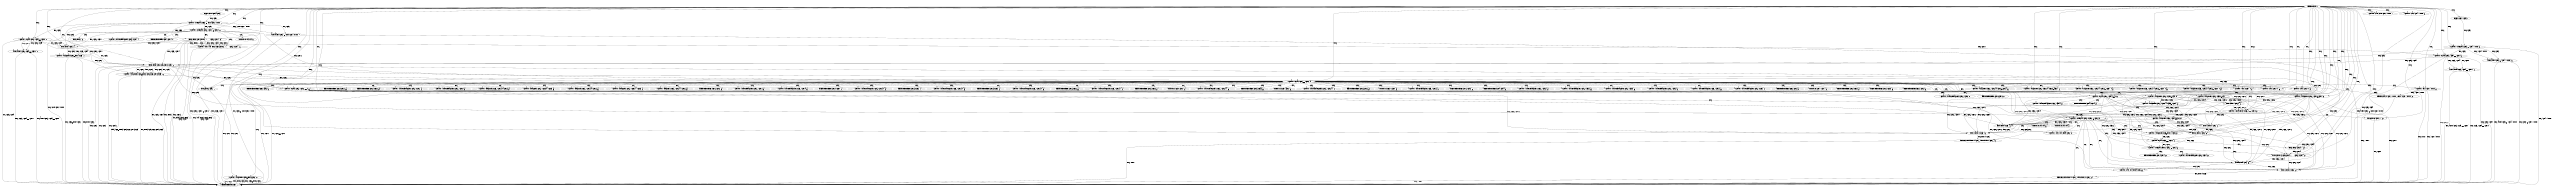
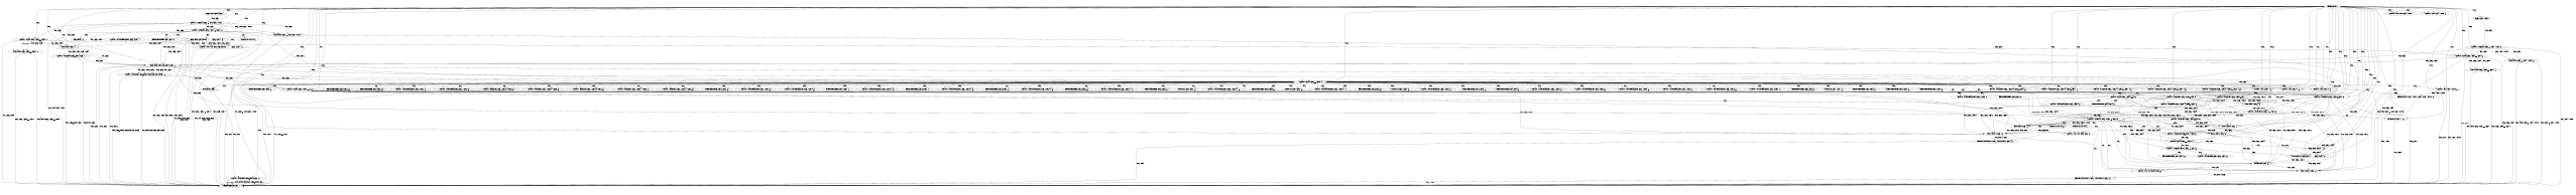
  digraph {
    n1 [label=<(METHOD,FUN1)<SUB>1</SUB>>]
    n2 [label=<(PARAM,const VAR2 *VAR3)<SUB>1</SUB>>]
    n3 [label=<(PARAM,VAR4 *VAR5)<SUB>1</SUB>>]
    n4 [label=<(&lt;operator&gt;.assignment,VAR6-&gt;VAR16=VAR17)<SUB>25</SUB>>]
    n5 [label=<(&lt;operator&gt;.assignment,VAR6-&gt;VAR20=8)<SUB>30</SUB>>]
    n6 [label=<(&lt;operator&gt;.assignment,VAR6-&gt;VAR22[0].VAR23=VAR24)<SUB>34</SUB>>]
    n7 [label=<(&lt;operator&gt;.assignment,VAR6-&gt;VAR22[0].VAR25=VAR24)<SUB>35</SUB>>]
    n8 [label=<(&lt;operator&gt;.assignment,VAR6-&gt;VAR22[0].VAR26=VAR24)<SUB>36</SUB>>]
    n9 [label=<(&lt;operator&gt;.assignment,VAR6-&gt;VAR22[1].VAR23=(VAR27) 0)<SUB>37</SUB>>]
    n10 [label=<(&lt;operator&gt;.assignment,VAR6-&gt;VAR22[1].VAR25=(VAR27) 0)<SUB>38</SUB>>]
    n11 [label=<(&lt;operator&gt;.assignment,VAR6-&gt;VAR22[1].VAR26=(VAR27) 0)<SUB>39</SUB>>]
    n12 [label=<(&lt;operator&gt;.notEquals,VAR3-&gt;VAR11 != VAR12)<SUB>12</SUB>>]
    n13 [label=<(&lt;operator&gt;.equals,VAR8 == VAR12)<SUB>19</SUB>>]
    n14 [label=<(&lt;operator&gt;.equals,VAR6-&gt;VAR18 == 0)<SUB>26</SUB>>]
    n15 [label=<(&lt;operator&gt;.equals,VAR6-&gt;VAR19 == 0)<SUB>28</SUB>>]
    n16 [label=<(&lt;operator&gt;.equals,FUN7(VAR6,2) == VAR12)<SUB>31</SUB>>]
    n17 [label=<(&lt;operator&gt;.notEquals,VAR3-&gt;VAR28 != VAR12)<SUB>40</SUB>>]
    n18 [label=<(&lt;operator&gt;.equals,VAR8 == VAR12)<SUB>58</SUB>>]
    n19 [label=<(&lt;operator&gt;.notEquals,FUN12(VAR6) != VAR12)<SUB>60</SUB>>]
    n20 [label=<(FUN10,FUN10(VAR6))<SUB>64</SUB>>]
    n21 [label=<(&lt;operator&gt;.notEquals,VAR3 != (const VAR2 *) NULL)<SUB>10</SUB>>]
    n22 [label=<(&lt;operator&gt;.equals,VAR3-&gt;VAR9 == VAR10)<SUB>11</SUB>>]
    n23 [label=<(&lt;operator&gt;.notEquals,VAR5 != (VAR4 *) NULL)<SUB>15</SUB>>]
    n24 [label=<(&lt;operator&gt;.equals,VAR5-&gt;VAR9 == VAR10)<SUB>16</SUB>>]
    n25 [label=<(FUN4,FUN4(VAR3))<SUB>17</SUB>>]
    n26 [label=<(FUN5,FUN5(VAR3,VAR6,VAR15,VAR5))<SUB>18</SUB>>]
    n27 [label=<(&lt;operator&gt;.assignment,VAR6-&gt;VAR18=2592)<SUB>27</SUB>>]
    n28 [label=<(&lt;operator&gt;.assignment,VAR6-&gt;VAR19=3508)<SUB>29</SUB>>]
    n29 [label=<(FUN8,FUN8(VAR21,&quot;&quot;))<SUB>32</SUB>>]
    n30 [label=<(&lt;operator&gt;.cast,(VAR27) 0)<SUB>37</SUB>>]
    n31 [label=<(&lt;operator&gt;.cast,(VAR27) 0)<SUB>38</SUB>>]
    n32 [label=<(&lt;operator&gt;.cast,(VAR27) 0)<SUB>39</SUB>>]
    n33 [label=<(FUN11,FUN11(VAR6))<SUB>57</SUB>>]
    n34 [label=<(FUN8,FUN8(VAR29,&quot;&quot;))<SUB>59</SUB>>]
    n35 [label=<(FUN13,FUN13(VAR5,VAR29,&quot;&quot;,       VAR6-&gt;VAR14))<SUB>61</SUB>>]
    n36 [label=<(FUN9,FUN9(VAR6))<SUB>63</SUB>>]
    n37 [label=<(&lt;operator&gt;.cast,(const VAR2 *) NULL)<SUB>10</SUB>>]
    n38 [label=<(&lt;operator&gt;.cast,(VAR4 *) NULL)<SUB>15</SUB>>]
    n39 [label=<(&lt;operator&gt;.cast,(VAR1 *) NULL)<SUB>22</SUB>>]
    n40 [label=<(FUN10,FUN10(VAR6))<SUB>43</SUB>>]
    n41 [label=<(FUN12,FUN12(VAR6))<SUB>60</SUB>>]
    n42 [label=<(FUN2,FUN2(VAR13,FUN3(),&quot;&quot;,       VAR3-&gt;VAR14))<SUB>13</SUB>>]
    n43 [label=<(FUN6,FUN6(VAR6))<SUB>21</SUB>>]
    n44 [label=<(FUN9,FUN9(VAR6))<SUB>42</SUB>>]
    n45 [label=<(FUN7,FUN7(VAR6,2))<SUB>31</SUB>>]
    n46 [label=<(METHOD_RETURN,VAR1)<SUB>1</SUB>>]
    n47 [label=<(&lt;operator&gt;.cast,(void) FUN2(VAR13,FUN3(),&quot;&quot;,       VAR3-&gt;VAR14))<SUB>13</SUB>>]
    n48 [label=<(UNKNOWN,void,void)<SUB>13</SUB>>]
    n49 [label=<(FUN3,FUN3())<SUB>13</SUB>>]
    n50 [label=<(&lt;operator&gt;.indirectFieldAccess,VAR3-&gt;VAR14)<SUB>14</SUB>>]
    n51 [label=<(FIELD_IDENTIFIER,VAR14,VAR14)<SUB>14</SUB>>]
    n52 [label=<(&lt;operator&gt;.assignment,VAR6=FUN6(VAR6))<SUB>21</SUB>>]
    n53 [label=<(RETURN,return((VAR1 *) NULL);,return((VAR1 *) NULL);)<SUB>22</SUB>>]
    n54 [label=<(&lt;operator&gt;.indirectFieldAccess,VAR6-&gt;VAR16)<SUB>25</SUB>>]
    n55 [label=<(&lt;operator&gt;.indirectFieldAccess,VAR6-&gt;VAR20)<SUB>30</SUB>>]
    n56 [label=<(&lt;operator&gt;.fieldAccess,VAR6-&gt;VAR22[0].VAR23)<SUB>34</SUB>>]
    n57 [label=<(&lt;operator&gt;.fieldAccess,VAR6-&gt;VAR22[0].VAR25)<SUB>35</SUB>>]
    n58 [label=<(&lt;operator&gt;.fieldAccess,VAR6-&gt;VAR22[0].VAR26)<SUB>36</SUB>>]
    n59 [label=<(&lt;operator&gt;.fieldAccess,VAR6-&gt;VAR22[1].VAR23)<SUB>37</SUB>>]
    n60 [label=<(&lt;operator&gt;.fieldAccess,VAR6-&gt;VAR22[1].VAR26)<SUB>39</SUB>>]
    n61 [label=<(FIELD_IDENTIFIER,VAR16,VAR16)<SUB>25</SUB>>]
    n62 [label=<(&lt;operator&gt;.indirectFieldAccess,VAR6-&gt;VAR18)<SUB>26</SUB>>]
    n63 [label=<(&lt;operator&gt;.indirectFieldAccess,VAR6-&gt;VAR19)<SUB>28</SUB>>]
    n64 [label=<(FIELD_IDENTIFIER,VAR20,VAR20)<SUB>30</SUB>>]
    n65 [label=<(&lt;operator&gt;.indirectIndexAccess,VAR6-&gt;VAR22[0])<SUB>34</SUB>>]
    n66 [label=<(FIELD_IDENTIFIER,VAR23,VAR23)<SUB>34</SUB>>]
    n67 [label=<(&lt;operator&gt;.indirectIndexAccess,VAR6-&gt;VAR22[0])<SUB>35</SUB>>]
    n68 [label=<(FIELD_IDENTIFIER,VAR25,VAR25)<SUB>35</SUB>>]
    n69 [label=<(&lt;operator&gt;.indirectIndexAccess,VAR6-&gt;VAR22[0])<SUB>36</SUB>>]
    n70 [label=<(FIELD_IDENTIFIER,VAR26,VAR26)<SUB>36</SUB>>]
    n71 [label=<(&lt;operator&gt;.indirectIndexAccess,VAR6-&gt;VAR22[1])<SUB>37</SUB>>]
    n72 [label=<(FIELD_IDENTIFIER,VAR23,VAR23)<SUB>37</SUB>>]
    n73 [label=<(UNKNOWN,VAR27,VAR27)<SUB>37</SUB>>]
    n74 [label=<(&lt;operator&gt;.indirectIndexAccess,VAR6-&gt;VAR22[1])<SUB>38</SUB>>]
    n75 [label=<(FIELD_IDENTIFIER,VAR25,VAR25)<SUB>38</SUB>>]
    n76 [label=<(UNKNOWN,VAR27,VAR27)<SUB>38</SUB>>]
    n77 [label=<(&lt;operator&gt;.indirectIndexAccess,VAR6-&gt;VAR22[1])<SUB>39</SUB>>]
    n78 [label=<(FIELD_IDENTIFIER,VAR26,VAR26)<SUB>39</SUB>>]
    n79 [label=<(UNKNOWN,VAR27,VAR27)<SUB>39</SUB>>]
    n80 [label=<(&lt;operator&gt;.indirectFieldAccess,VAR3-&gt;VAR28)<SUB>40</SUB>>]
    n81 [label=<(FIELD_IDENTIFIER,VAR18,VAR18)<SUB>26</SUB>>]
    n82 [label=<(FIELD_IDENTIFIER,VAR19,VAR19)<SUB>28</SUB>>]
    n83 [label=<(&lt;operator&gt;.indirectFieldAccess,VAR6-&gt;VAR22)<SUB>34</SUB>>]
    n84 [label=<(&lt;operator&gt;.indirectFieldAccess,VAR6-&gt;VAR22)<SUB>35</SUB>>]
    n85 [label=<(&lt;operator&gt;.indirectFieldAccess,VAR6-&gt;VAR22)<SUB>36</SUB>>]
    n86 [label=<(&lt;operator&gt;.indirectFieldAccess,VAR6-&gt;VAR22)<SUB>37</SUB>>]
    n87 [label=<(&lt;operator&gt;.indirectFieldAccess,VAR6-&gt;VAR22)<SUB>38</SUB>>]
    n88 [label=<(&lt;operator&gt;.indirectFieldAccess,VAR6-&gt;VAR22)<SUB>39</SUB>>]
    n89 [label=<(FIELD_IDENTIFIER,VAR28,VAR28)<SUB>40</SUB>>]
    n90 [label=<(UNKNOWN,VAR1 *,VAR1 *)<SUB>22</SUB>>]
    n91 [label=<(FIELD_IDENTIFIER,VAR22,VAR22)<SUB>34</SUB>>]
    n92 [label=<(FIELD_IDENTIFIER,VAR22,VAR22)<SUB>35</SUB>>]
    n93 [label=<(FIELD_IDENTIFIER,VAR22,VAR22)<SUB>36</SUB>>]
    n94 [label=<(FIELD_IDENTIFIER,VAR22,VAR22)<SUB>37</SUB>>]
    n95 [label=<(FIELD_IDENTIFIER,VAR22,VAR22)<SUB>38</SUB>>]
    n96 [label=<(FIELD_IDENTIFIER,VAR22,VAR22)<SUB>39</SUB>>]
    n97 [label=<(&lt;operator&gt;.indirectFieldAccess,VAR6-&gt;VAR18)<SUB>27</SUB>>]
    n98 [label=<(FIELD_IDENTIFIER,VAR18,VAR18)<SUB>27</SUB>>]
    n99 [label=<(&lt;operator&gt;.indirectFieldAccess,VAR6-&gt;VAR19)<SUB>29</SUB>>]
    n100 [label=<(FIELD_IDENTIFIER,VAR19,VAR19)<SUB>29</SUB>>]
    n101 [label=<(&lt;operator&gt;.assignment,VAR8=FUN11(VAR6))<SUB>57</SUB>>]
    n102 [label=<(&lt;operator&gt;.cast,(void) FUN9(VAR6))<SUB>63</SUB>>]
    n103 [label=<(RETURN,return(FUN10(VAR6));,return(FUN10(VAR6));)<SUB>64</SUB>>]
    n104 [label=<(&lt;operator&gt;.cast,(void) FUN9(VAR6))<SUB>42</SUB>>]
    n105 [label=<(RETURN,return(FUN10(VAR6));,return(FUN10(VAR6));)<SUB>43</SUB>>]
    n106 [label=<(UNKNOWN,void,void)<SUB>63</SUB>>]
    n107 [label=<(UNKNOWN,void,void)<SUB>42</SUB>>]
    n108 [label=<(&lt;operator&gt;.indirectFieldAccess,VAR6-&gt;VAR14)<SUB>62</SUB>>]
    n109 [label=<(FIELD_IDENTIFIER,VAR14,VAR14)<SUB>62</SUB>>]
    n110 [label=<(assert,assert(VAR3 != (const VAR2 *) NULL))<SUB>10</SUB>>]
    n111 [label=<(assert,assert(VAR3-&gt;VAR9 == VAR10))<SUB>11</SUB>>]
    n112 [label=<(assert,assert(VAR5 != (VAR4 *) NULL))<SUB>15</SUB>>]
    n113 [label=<(assert,assert(VAR5-&gt;VAR9 == VAR10))<SUB>16</SUB>>]
    n114 [label=<(&lt;operator&gt;.assignment,VAR6=FUN4(VAR3))<SUB>17</SUB>>]
    n115 [label=<(&lt;operator&gt;.assignment,VAR8=FUN5(VAR3,VAR6,VAR15,VAR5))<SUB>18</SUB>>]
    n1 -> n2 [label="DDG: "]
    n1 -> n3 [label="DDG: "]
    n1 -> n4 [label="DDG: "]
    n1 -> n5 [label="DDG: "]
    n1 -> n6 [label="DDG: "]
    n1 -> n7 [label="DDG: "]
    n1 -> n8 [label="DDG: "]
    n1 -> n9 [label="DDG: "]
    n1 -> n10 [label="DDG: "]
    n1 -> n11 [label="DDG: 2"]
    n1 -> n12 [label="DDG: "]
    n1 -> n13 [label="DDG: "]
    n1 -> n14 [label="DDG: "]
    n1 -> n15 [label="DDG: "]
    n1 -> n16 [label="DDG: "]
    n1 -> n17 [label="DDG: "]
    n1 -> n18 [label="DDG: "]
    n1 -> n19 [label="DDG: "]
    n1 -> n20 [label="DDG: "]
    n1 -> n21 [label="DDG: "]
    n1 -> n22 [label="DDG: "]
    n1 -> n23 [label="DDG: "]
    n1 -> n24 [label="DDG: "]
    n1 -> n25 [label="DDG: "]
    n1 -> n26 [label="DDG: "]
    n1 -> n27 [label="DDG: "]
    n1 -> n28 [label="DDG: "]
    n1 -> n29 [label="DDG: "]
    n1 -> n30 [label="DDG: "]
    n1 -> n31 [label="DDG: "]
    n1 -> n32 [label="DDG: "]
    n1 -> n33 [label="DDG: "]
    n1 -> n34 [label="DDG: "]
    n1 -> n35 [label="DDG: "]
    n1 -> n36 [label="DDG: "]
    n1 -> n37 [label="DDG: "]
    n1 -> n38 [label="DDG: "]
    n1 -> n39 [label="DDG: "]
    n1 -> n40 [label="DDG: "]
    n1 -> n41 [label="DDG: "]
    n1 -> n42 [label="DDG: "]
    n1 -> n43 [label="DDG: "]
    n1 -> n44 [label="DDG: "]
    n2 -> n21 [label="DDG: VAR3"]
    n3 -> n23 [label="DDG: VAR5"]
    n4 -> n20 [label="DDG: VAR6-&gt;VAR16"]
    n4 -> n33 [label="DDG: VAR6-&gt;VAR16"]
    n4 -> n36 [label="DDG: VAR6-&gt;VAR16"]
    n4 -> n40 [label="DDG: VAR6-&gt;VAR16"]
    n4 -> n41 [label="DDG: VAR6-&gt;VAR16"]
    n4 -> n44 [label="DDG: VAR6-&gt;VAR16"]
    n4 -> n45 [label="DDG: VAR6-&gt;VAR16"]
    n4 -> n46 [label="DDG: VAR17"]
    n5 -> n20 [label="DDG: VAR6-&gt;VAR20"]
    n5 -> n33 [label="DDG: VAR6-&gt;VAR20"]
    n5 -> n36 [label="DDG: VAR6-&gt;VAR20"]
    n5 -> n40 [label="DDG: VAR6-&gt;VAR20"]
    n5 -> n41 [label="DDG: VAR6-&gt;VAR20"]
    n5 -> n44 [label="DDG: VAR6-&gt;VAR20"]
    n5 -> n45 [label="DDG: VAR6-&gt;VAR20"]
    n12 -> n13 [label="DDG: VAR12"]
    n12 -> n25 [label="DDG: VAR3-&gt;VAR11"]
-   n12 -> n115 [label="DDG: VAR3-&gt;VAR11"]
+   n12 -> n26 [label="DDG: VAR3-&gt;VAR11"]
    n12 -> n42 [label="CDG: "]
    n12 -> n46 [label="DDG: VAR3-&gt;VAR11"]
    n12 -> n46 [label="DDG: VAR3-&gt;VAR11 != VAR12"]
    n12 -> n47 [label="CDG: "]
    n12 -> n48 [label="CDG: "]
    n12 -> n49 [label="CDG: "]
    n12 -> n50 [label="CDG: "]
    n12 -> n51 [label="CDG: "]
    n13 -> n4 [label="CDG: "]
    n13 -> n5 [label="CDG: "]
    n13 -> n6 [label="CDG: "]
    n13 -> n7 [label="CDG: "]
    n13 -> n8 [label="CDG: "]
    n13 -> n9 [label="CDG: "]
    n13 -> n10 [label="CDG: "]
    n13 -> n11 [label="CDG: "]
    n13 -> n14 [label="CDG: "]
    n13 -> n15 [label="CDG: "]
    n13 -> n16 [label="DDG: VAR12"]
    n13 -> n16 [label="CDG: "]
    n13 -> n17 [label="CDG: "]
    n13 -> n30 [label="CDG: "]
    n13 -> n31 [label="CDG: "]
    n13 -> n32 [label="CDG: "]
    n13 -> n39 [label="CDG: "]
    n13 -> n43 [label="CDG: "]
    n13 -> n45 [label="CDG: "]
    n13 -> n46 [label="DDG: VAR8"]
    n13 -> n46 [label="DDG: VAR12"]
    n13 -> n46 [label="DDG: VAR8 == VAR12"]
    n13 -> n52 [label="CDG: "]
    n13 -> n53 [label="CDG: "]
    n13 -> n54 [label="CDG: "]
    n13 -> n55 [label="CDG: "]
    n13 -> n56 [label="CDG: "]
    n13 -> n57 [label="CDG: "]
    n13 -> n58 [label="CDG: "]
    n13 -> n59 [label="CDG: "]
    n13 -> n60 [label="CDG: "]
    n13 -> n61 [label="CDG: "]
    n13 -> n62 [label="CDG: "]
    n13 -> n63 [label="CDG: "]
    n13 -> n64 [label="CDG: "]
    n13 -> n65 [label="CDG: "]
    n13 -> n66 [label="CDG: "]
    n13 -> n67 [label="CDG: "]
    n13 -> n68 [label="CDG: "]
    n13 -> n69 [label="CDG: "]
    n13 -> n70 [label="CDG: "]
    n13 -> n71 [label="CDG: "]
    n13 -> n72 [label="CDG: "]
    n13 -> n73 [label="CDG: "]
    n13 -> n74 [label="CDG: "]
    n13 -> n75 [label="CDG: "]
    n13 -> n76 [label="CDG: "]
    n13 -> n77 [label="CDG: "]
    n13 -> n78 [label="CDG: "]
    n13 -> n79 [label="CDG: "]
    n13 -> n80 [label="CDG: "]
    n13 -> n81 [label="CDG: "]
    n13 -> n82 [label="CDG: "]
    n13 -> n83 [label="CDG: "]
    n13 -> n84 [label="CDG: "]
    n13 -> n85 [label="CDG: "]
    n13 -> n86 [label="CDG: "]
    n13 -> n87 [label="CDG: "]
    n13 -> n88 [label="CDG: "]
    n13 -> n89 [label="CDG: "]
    n13 -> n90 [label="CDG: "]
    n13 -> n91 [label="CDG: "]
    n13 -> n92 [label="CDG: "]
    n13 -> n93 [label="CDG: "]
    n13 -> n94 [label="CDG: "]
    n13 -> n95 [label="CDG: "]
    n13 -> n96 [label="CDG: "]
    n14 -> n20 [label="DDG: VAR6-&gt;VAR18"]
    n14 -> n27 [label="CDG: "]
    n14 -> n33 [label="DDG: VAR6-&gt;VAR18"]
    n14 -> n36 [label="DDG: VAR6-&gt;VAR18"]
    n14 -> n40 [label="DDG: VAR6-&gt;VAR18"]
    n14 -> n41 [label="DDG: VAR6-&gt;VAR18"]
    n14 -> n44 [label="DDG: VAR6-&gt;VAR18"]
    n14 -> n45 [label="DDG: VAR6-&gt;VAR18"]
    n14 -> n97 [label="CDG: "]
    n14 -> n98 [label="CDG: "]
    n15 -> n20 [label="DDG: VAR6-&gt;VAR19"]
    n15 -> n28 [label="CDG: "]
    n15 -> n33 [label="DDG: VAR6-&gt;VAR19"]
    n15 -> n36 [label="DDG: VAR6-&gt;VAR19"]
    n15 -> n40 [label="DDG: VAR6-&gt;VAR19"]
    n15 -> n41 [label="DDG: VAR6-&gt;VAR19"]
    n15 -> n44 [label="DDG: VAR6-&gt;VAR19"]
    n15 -> n45 [label="DDG: VAR6-&gt;VAR19"]
    n15 -> n99 [label="CDG: "]
    n15 -> n100 [label="CDG: "]
    n16 -> n17 [label="DDG: VAR12"]
    n16 -> n29 [label="CDG: "]
    n17 -> n18 [label="DDG: VAR12"]
    n17 -> n18 [label="CDG: "]
    n17 -> n19 [label="CDG: "]
    n17 -> n20 [label="CDG: "]
    n17 -> n33 [label="CDG: "]
    n17 -> n36 [label="CDG: "]
    n17 -> n40 [label="CDG: "]
    n17 -> n41 [label="CDG: "]
    n17 -> n44 [label="CDG: "]
    n17 -> n101 [label="CDG: "]
    n17 -> n102 [label="CDG: "]
    n17 -> n103 [label="CDG: "]
    n17 -> n104 [label="CDG: "]
    n17 -> n105 [label="CDG: "]
    n17 -> n106 [label="CDG: "]
    n17 -> n107 [label="CDG: "]
    n18 -> n19 [label="DDG: VAR12"]
    n18 -> n34 [label="CDG: "]
    n19 -> n35 [label="CDG: "]
    n19 -> n108 [label="CDG: "]
    n19 -> n109 [label="CDG: "]
    n20 -> n103 [label="DDG: FUN10(VAR6)"]
    n21 -> n12 [label="DDG: VAR3"]
    n21 -> n22 [label="DDG: VAR3"]
    n21 -> n25 [label="DDG: VAR3"]
    n21 -> n42 [label="DDG: VAR3"]
    n21 -> n46 [label="DDG: (const VAR2 *) NULL"]
    n21 -> n110 [label="DDG: VAR3"]
    n21 -> n110 [label="DDG: (const VAR2 *) NULL"]
    n22 -> n24 [label="DDG: VAR10"]
    n22 -> n25 [label="DDG: VAR3-&gt;VAR9"]
    n22 -> n26 [label="DDG: VAR3-&gt;VAR9"]
    n22 -> n46 [label="DDG: VAR3-&gt;VAR9"]
    n22 -> n111 [label="DDG: VAR3-&gt;VAR9"]
    n22 -> n111 [label="DDG: VAR10"]
    n23 -> n24 [label="DDG: VAR5"]
    n23 -> n26 [label="DDG: VAR5"]
    n23 -> n46 [label="DDG: (VAR4 *) NULL"]
    n23 -> n112 [label="DDG: VAR5"]
    n23 -> n112 [label="DDG: (VAR4 *) NULL"]
    n24 -> n26 [label="DDG: VAR5-&gt;VAR9"]
    n24 -> n35 [label="DDG: VAR5-&gt;VAR9"]
    n24 -> n46 [label="DDG: VAR5-&gt;VAR9"]
    n24 -> n46 [label="DDG: VAR10"]
    n24 -> n113 [label="DDG: VAR5-&gt;VAR9"]
    n24 -> n113 [label="DDG: VAR10"]
    n25 -> n26 [label="DDG: VAR3"]
    n25 -> n114 [label="DDG: VAR3"]
    n26 -> n14 [label="DDG: VAR6"]
    n26 -> n15 [label="DDG: VAR6"]
    n26 -> n17 [label="DDG: VAR3"]
    n26 -> n35 [label="DDG: VAR5"]
    n26 -> n43 [label="DDG: VAR6"]
    n26 -> n45 [label="DDG: VAR6"]
    n26 -> n46 [label="DDG: VAR3"]
    n26 -> n46 [label="DDG: VAR5"]
    n26 -> n46 [label="DDG: VAR15"]
    n26 -> n115 [label="DDG: VAR3"]
    n26 -> n115 [label="DDG: VAR6"]
    n26 -> n115 [label="DDG: VAR15"]
    n26 -> n115 [label="DDG: VAR5"]
    n27 -> n20 [label="DDG: VAR6-&gt;VAR18"]
-   n27 -> n6 [label="DDG: VAR6-&gt;VAR18"]
+   n27 -> n33 [label="DDG: VAR6-&gt;VAR18"]
    n27 -> n36 [label="DDG: VAR6-&gt;VAR18"]
    n27 -> n40 [label="DDG: VAR6-&gt;VAR18"]
    n27 -> n41 [label="DDG: VAR6-&gt;VAR18"]
    n27 -> n44 [label="DDG: VAR6-&gt;VAR18"]
    n27 -> n45 [label="DDG: VAR6-&gt;VAR18"]
    n28 -> n20 [label="DDG: VAR6-&gt;VAR19"]
    n28 -> n33 [label="DDG: VAR6-&gt;VAR19"]
    n28 -> n36 [label="DDG: VAR6-&gt;VAR19"]
    n28 -> n40 [label="DDG: VAR6-&gt;VAR19"]
    n28 -> n41 [label="DDG: VAR6-&gt;VAR19"]
    n28 -> n44 [label="DDG: VAR6-&gt;VAR19"]
    n29 -> n46 [label="DDG: VAR21"]
    n33 -> n41 [label="DDG: VAR6"]
    n33 -> n101 [label="DDG: VAR6"]
    n34 -> n35 [label="DDG: VAR29"]
    n35 -> n20 [label="DDG: VAR6-&gt;VAR14"]
    n35 -> n36 [label="DDG: VAR6-&gt;VAR14"]
    n36 -> n20 [label="DDG: VAR6"]
    n36 -> n102 [label="DDG: VAR6"]
    n39 -> n46 [label="DDG: NULL"]
    n39 -> n46 [label="DDG: (VAR1 *) NULL"]
    n39 -> n53 [label="DDG: (VAR1 *) NULL"]
    n40 -> n105 [label="DDG: FUN10(VAR6)"]
    n41 -> n19 [label="DDG: VAR6"]
    n41 -> n35 [label="DDG: VAR6"]
    n41 -> n36 [label="DDG: VAR6"]
    n42 -> n25 [label="DDG: VAR3-&gt;VAR14"]
    n42 -> n26 [label="DDG: VAR3-&gt;VAR14"]
    n42 -> n46 [label="DDG: FUN3()"]
    n42 -> n46 [label="DDG: VAR3-&gt;VAR14"]
    n42 -> n46 [label="DDG: VAR13"]
    n42 -> n47 [label="DDG: VAR13"]
    n42 -> n47 [label="DDG: FUN3()"]
    n42 -> n47 [label="DDG: &quot;&quot;"]
    n42 -> n47 [label="DDG: VAR3-&gt;VAR14"]
    n43 -> n52 [label="DDG: VAR6"]
    n44 -> n40 [label="DDG: VAR6"]
    n44 -> n104 [label="DDG: VAR6"]
    n45 -> n16 [label="DDG: VAR6"]
    n45 -> n16 [label="DDG: 2"]
    n45 -> n33 [label="DDG: VAR6"]
    n45 -> n44 [label="DDG: VAR6"]
    n47 -> n46 [label="DDG: FUN2(VAR13,FUN3(),&quot;&quot;,\n      VAR3-&gt;VAR14)"]
    n47 -> n46 [label="DDG: (void) FUN2(VAR13,FUN3(),&quot;&quot;,\n      VAR3-&gt;VAR14)"]
    n52 -> n46 [label="DDG: VAR6"]
    n52 -> n46 [label="DDG: FUN6(VAR6)"]
    n52 -> n46 [label="DDG: VAR6=FUN6(VAR6)"]
    n53 -> n46 [label="DDG: &lt;RET&gt;"]
    n101 -> n18 [label="DDG: VAR8"]
    n103 -> n46 [label="DDG: &lt;RET&gt;"]
    n105 -> n46 [label="DDG: &lt;RET&gt;"]
    n110 -> n46 [label="DDG: VAR3 != (const VAR2 *) NULL"]
    n110 -> n46 [label="DDG: assert(VAR3 != (const VAR2 *) NULL)"]
    n111 -> n46 [label="DDG: VAR3-&gt;VAR9 == VAR10"]
    n111 -> n46 [label="DDG: assert(VAR3-&gt;VAR9 == VAR10)"]
    n112 -> n46 [label="DDG: VAR5 != (VAR4 *) NULL"]
    n112 -> n46 [label="DDG: assert(VAR5 != (VAR4 *) NULL)"]
    n113 -> n46 [label="DDG: VAR5-&gt;VAR9 == VAR10"]
    n113 -> n46 [label="DDG: assert(VAR5-&gt;VAR9 == VAR10)"]
    n114 -> n26 [label="DDG: VAR6"]
    n114 -> n46 [label="DDG: FUN4(VAR3)"]
    n114 -> n46 [label="DDG: VAR6=FUN4(VAR3)"]
    n115 -> n13 [label="DDG: VAR8"]
    n115 -> n46 [label="DDG: FUN5(VAR3,VAR6,VAR15,VAR5)"]
    n115 -> n46 [label="DDG: VAR8=FUN5(VAR3,VAR6,VAR15,VAR5)"]
  }
